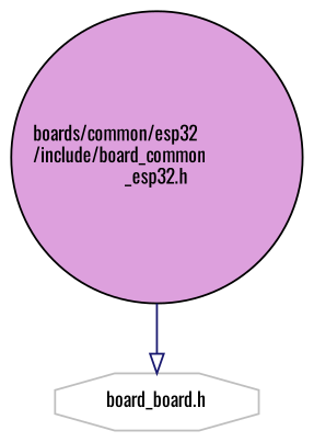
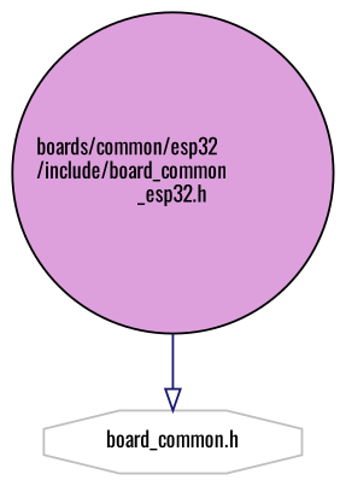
  digraph {
    fontname=Oswald
    node [fontname=Oswald fontsize=10 style=filled]
    n1 [color=black fillcolor=plum fontcolor=black height=0.2 label="boards/common/esp32\l/include/board_common\l_esp32.h" shape=circle width=0.4]
-   n2 [color=grey75 fillcolor=white height=0.2 label="board_board.h" shape=octagon width=0.4]
+   n2 [color=grey75 fillcolor=white height=0.2 label="board_common.h" shape=octagon width=0.4]
    n1 -> n2 [color=midnightblue fontname=Oswald fontsize=10 labelfontname=Helvetica labelfontsize=10 style=solid arrowhead=onormal]
  }
